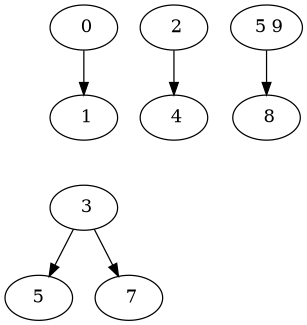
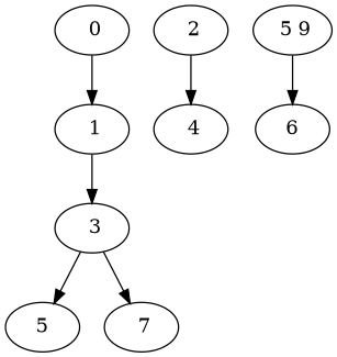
  digraph {
    " 0"
    " 1"
    " 3"
    n4 [label=5]
    " 7"
    " 2"
    " 4"
    " 5 9"
-   " 8"
+   " 8" [label=6]
    " 0" -> " 1"
+   " 1" -> " 3"
    " 3" -> n4
    " 3" -> " 7"
    " 2" -> " 4"
    " 5 9" -> " 8"
  }
